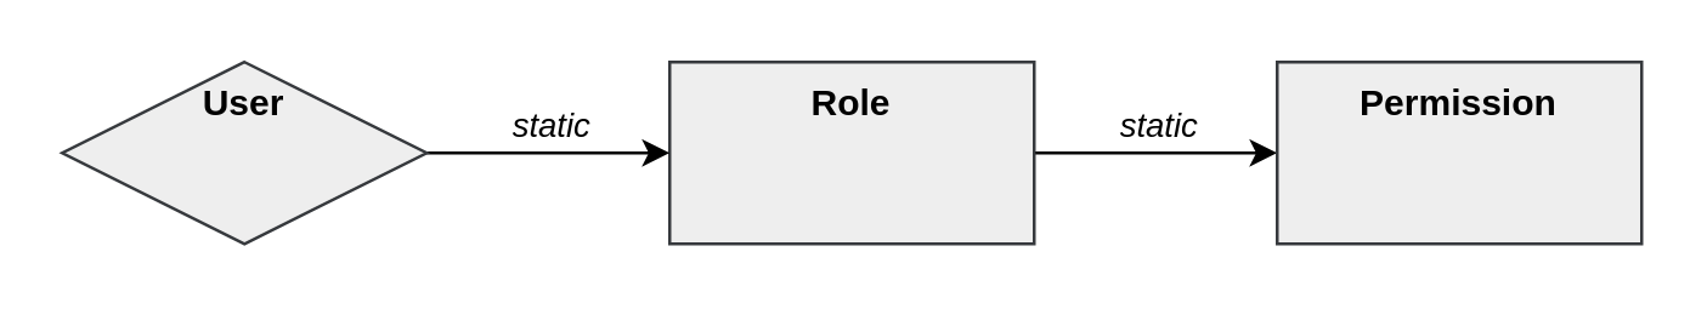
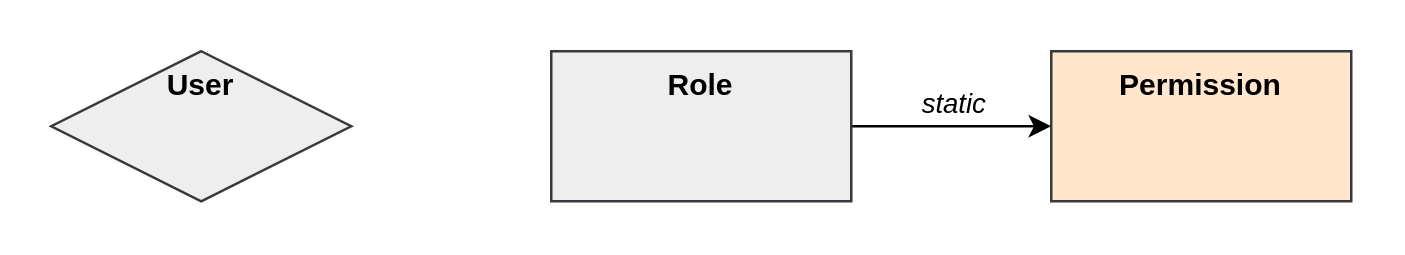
  <mxCell id="0" />
  <mxCell id="1" parent="0" />
  <mxCell id="2" style="edgeStyle=orthogonalEdgeStyle;rounded=0;orthogonalLoop=1;jettySize=auto;html=1;entryX=0;entryY=0.5;entryDx=0;entryDy=0;" parent="1" source="4" target="8" edge="1"><mxGeometry relative="1" as="geometry" /></mxCell>
  <mxCell id="3" value="&lt;i&gt;static&lt;/i&gt;" style="edgeLabel;html=1;align=center;verticalAlign=middle;resizable=0;points=[];" vertex="1" connectable="0" parent="2"><mxGeometry x="-0.008" relative="1" as="geometry"><mxPoint y="-10" as="offset" /></mxGeometry></mxCell>
  <mxCell id="4" value="&lt;b&gt;Role&lt;/b&gt;" style="rounded=0;whiteSpace=wrap;html=1;verticalAlign=top;horizontal=1;fillColor=#eeeeee;strokeColor=#36393d;" parent="1" vertex="1"><mxGeometry x="220" y="20" width="120" height="60" as="geometry" /></mxCell>
- <mxCell id="5" style="edgeStyle=orthogonalEdgeStyle;rounded=0;orthogonalLoop=1;jettySize=auto;html=1;exitX=1;exitY=0.5;exitDx=0;exitDy=0;entryX=0;entryY=0.5;entryDx=0;entryDy=0;" parent="1" source="7" target="4" edge="1"><mxGeometry relative="1" as="geometry" /></mxCell>
- <mxCell id="6" value="&lt;i&gt;static&lt;/i&gt;" style="edgeLabel;html=1;align=center;verticalAlign=middle;resizable=0;points=[];" vertex="1" connectable="0" parent="5"><mxGeometry x="-0.275" y="-3" relative="1" as="geometry"><mxPoint x="11" y="-13" as="offset" /></mxGeometry></mxCell>
  <mxCell id="7" value="&lt;b&gt;User&lt;/b&gt;" style="rhombus;whiteSpace=wrap;html=1;verticalAlign=top;horizontal=1;fillColor=#eeeeee;strokeColor=#36393d;" parent="1" vertex="1"><mxGeometry x="20" y="20" width="120" height="60" as="geometry" /></mxCell>
- <mxCell id="8" value="&lt;b&gt;Permission&lt;/b&gt;" style="rounded=0;whiteSpace=wrap;html=1;verticalAlign=top;horizontal=1;fillColor=#eeeeee;strokeColor=#36393d;" parent="1" vertex="1"><mxGeometry x="420" y="20" width="120" height="60" as="geometry" /></mxCell>
+ <mxCell id="8" value="&lt;b&gt;Permission&lt;/b&gt;" style="rounded=0;whiteSpace=wrap;html=1;verticalAlign=top;horizontal=1;fillColor=#ffe6cc;strokeColor=#36393d;" parent="1" vertex="1"><mxGeometry x="420" y="20" width="120" height="60" as="geometry" /></mxCell>
